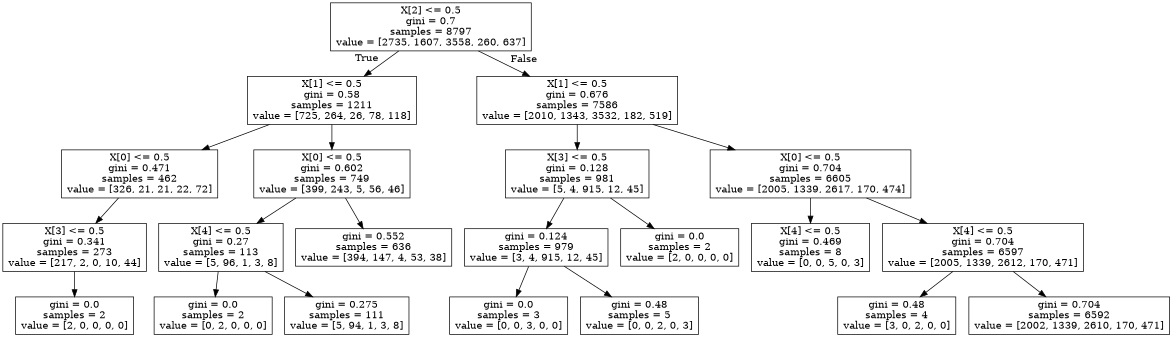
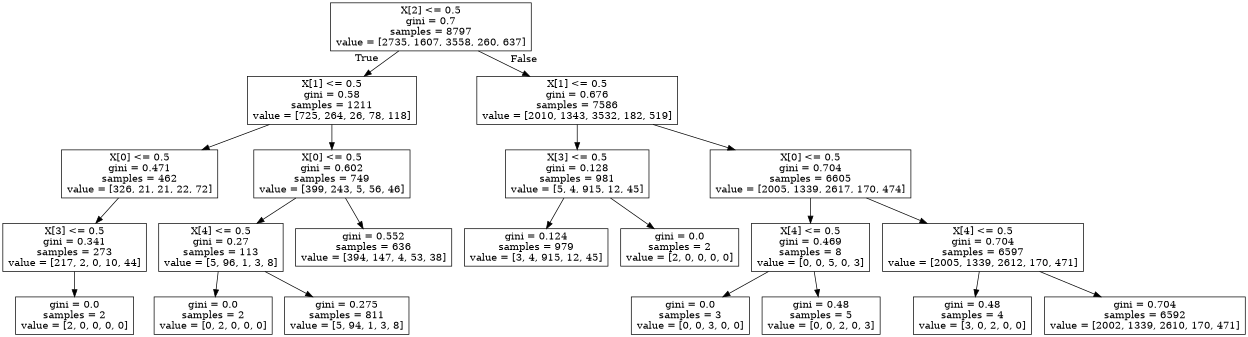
  digraph {
    node [shape=box]
    n1 [label="X[2] <= 0.5\ngini = 0.7\nsamples = 8797\nvalue = [2735, 1607, 3558, 260, 637]"]
    n2 [label="X[1] <= 0.5\ngini = 0.58\nsamples = 1211\nvalue = [725, 264, 26, 78, 118]"]
    n3 [label="X[1] <= 0.5\ngini = 0.676\nsamples = 7586\nvalue = [2010, 1343, 3532, 182, 519]"]
    n4 [label="X[0] <= 0.5\ngini = 0.471\nsamples = 462\nvalue = [326, 21, 21, 22, 72]"]
    n5 [label="X[0] <= 0.5\ngini = 0.602\nsamples = 749\nvalue = [399, 243, 5, 56, 46]"]
    n6 [label="X[3] <= 0.5\ngini = 0.128\nsamples = 981\nvalue = [5, 4, 915, 12, 45]"]
    n7 [label="X[0] <= 0.5\ngini = 0.704\nsamples = 6605\nvalue = [2005, 1339, 2617, 170, 474]"]
    n8 [label="X[3] <= 0.5\ngini = 0.341\nsamples = 273\nvalue = [217, 2, 0, 10, 44]"]
    n9 [label="X[4] <= 0.5\ngini = 0.27\nsamples = 113\nvalue = [5, 96, 1, 3, 8]"]
    n10 [label="gini = 0.552\nsamples = 636\nvalue = [394, 147, 4, 53, 38]"]
    n11 [label="gini = 0.0\nsamples = 2\nvalue = [2, 0, 0, 0, 0]"]
    n12 [label="gini = 0.0\nsamples = 2\nvalue = [0, 2, 0, 0, 0]"]
-   n13 [label="gini = 0.275\nsamples = 111\nvalue = [5, 94, 1, 3, 8]"]
+   n13 [label="gini = 0.275\nsamples = 811\nvalue = [5, 94, 1, 3, 8]"]
    n14 [label="gini = 0.124\nsamples = 979\nvalue = [3, 4, 915, 12, 45]"]
    n15 [label="gini = 0.0\nsamples = 2\nvalue = [2, 0, 0, 0, 0]"]
    n16 [label="X[4] <= 0.5\ngini = 0.469\nsamples = 8\nvalue = [0, 0, 5, 0, 3]"]
    n17 [label="X[4] <= 0.5\ngini = 0.704\nsamples = 6597\nvalue = [2005, 1339, 2612, 170, 471]"]
    n18 [label="gini = 0.0\nsamples = 3\nvalue = [0, 0, 3, 0, 0]"]
    n19 [label="gini = 0.48\nsamples = 5\nvalue = [0, 0, 2, 0, 3]"]
    n20 [label="gini = 0.48\nsamples = 4\nvalue = [3, 0, 2, 0, 0]"]
    n21 [label="gini = 0.704\nsamples = 6592\nvalue = [2002, 1339, 2610, 170, 471]"]
    n1 -> n2 [headlabel=True labelangle=45 labeldistance=2.5]
    n1 -> n3 [headlabel=False labelangle=-45 labeldistance=2.5]
    n2 -> n4
    n2 -> n5
    n3 -> n6
    n3 -> n7
    n4 -> n8
    n5 -> n9
    n5 -> n10
    n6 -> n14
    n6 -> n15
    n7 -> n16
    n7 -> n17
    n8 -> n11
    n9 -> n12
    n9 -> n13
-   n14 -> n18
-   n14 -> n19
+   n16 -> n18
+   n16 -> n19
    n17 -> n20
    n17 -> n21
  }
